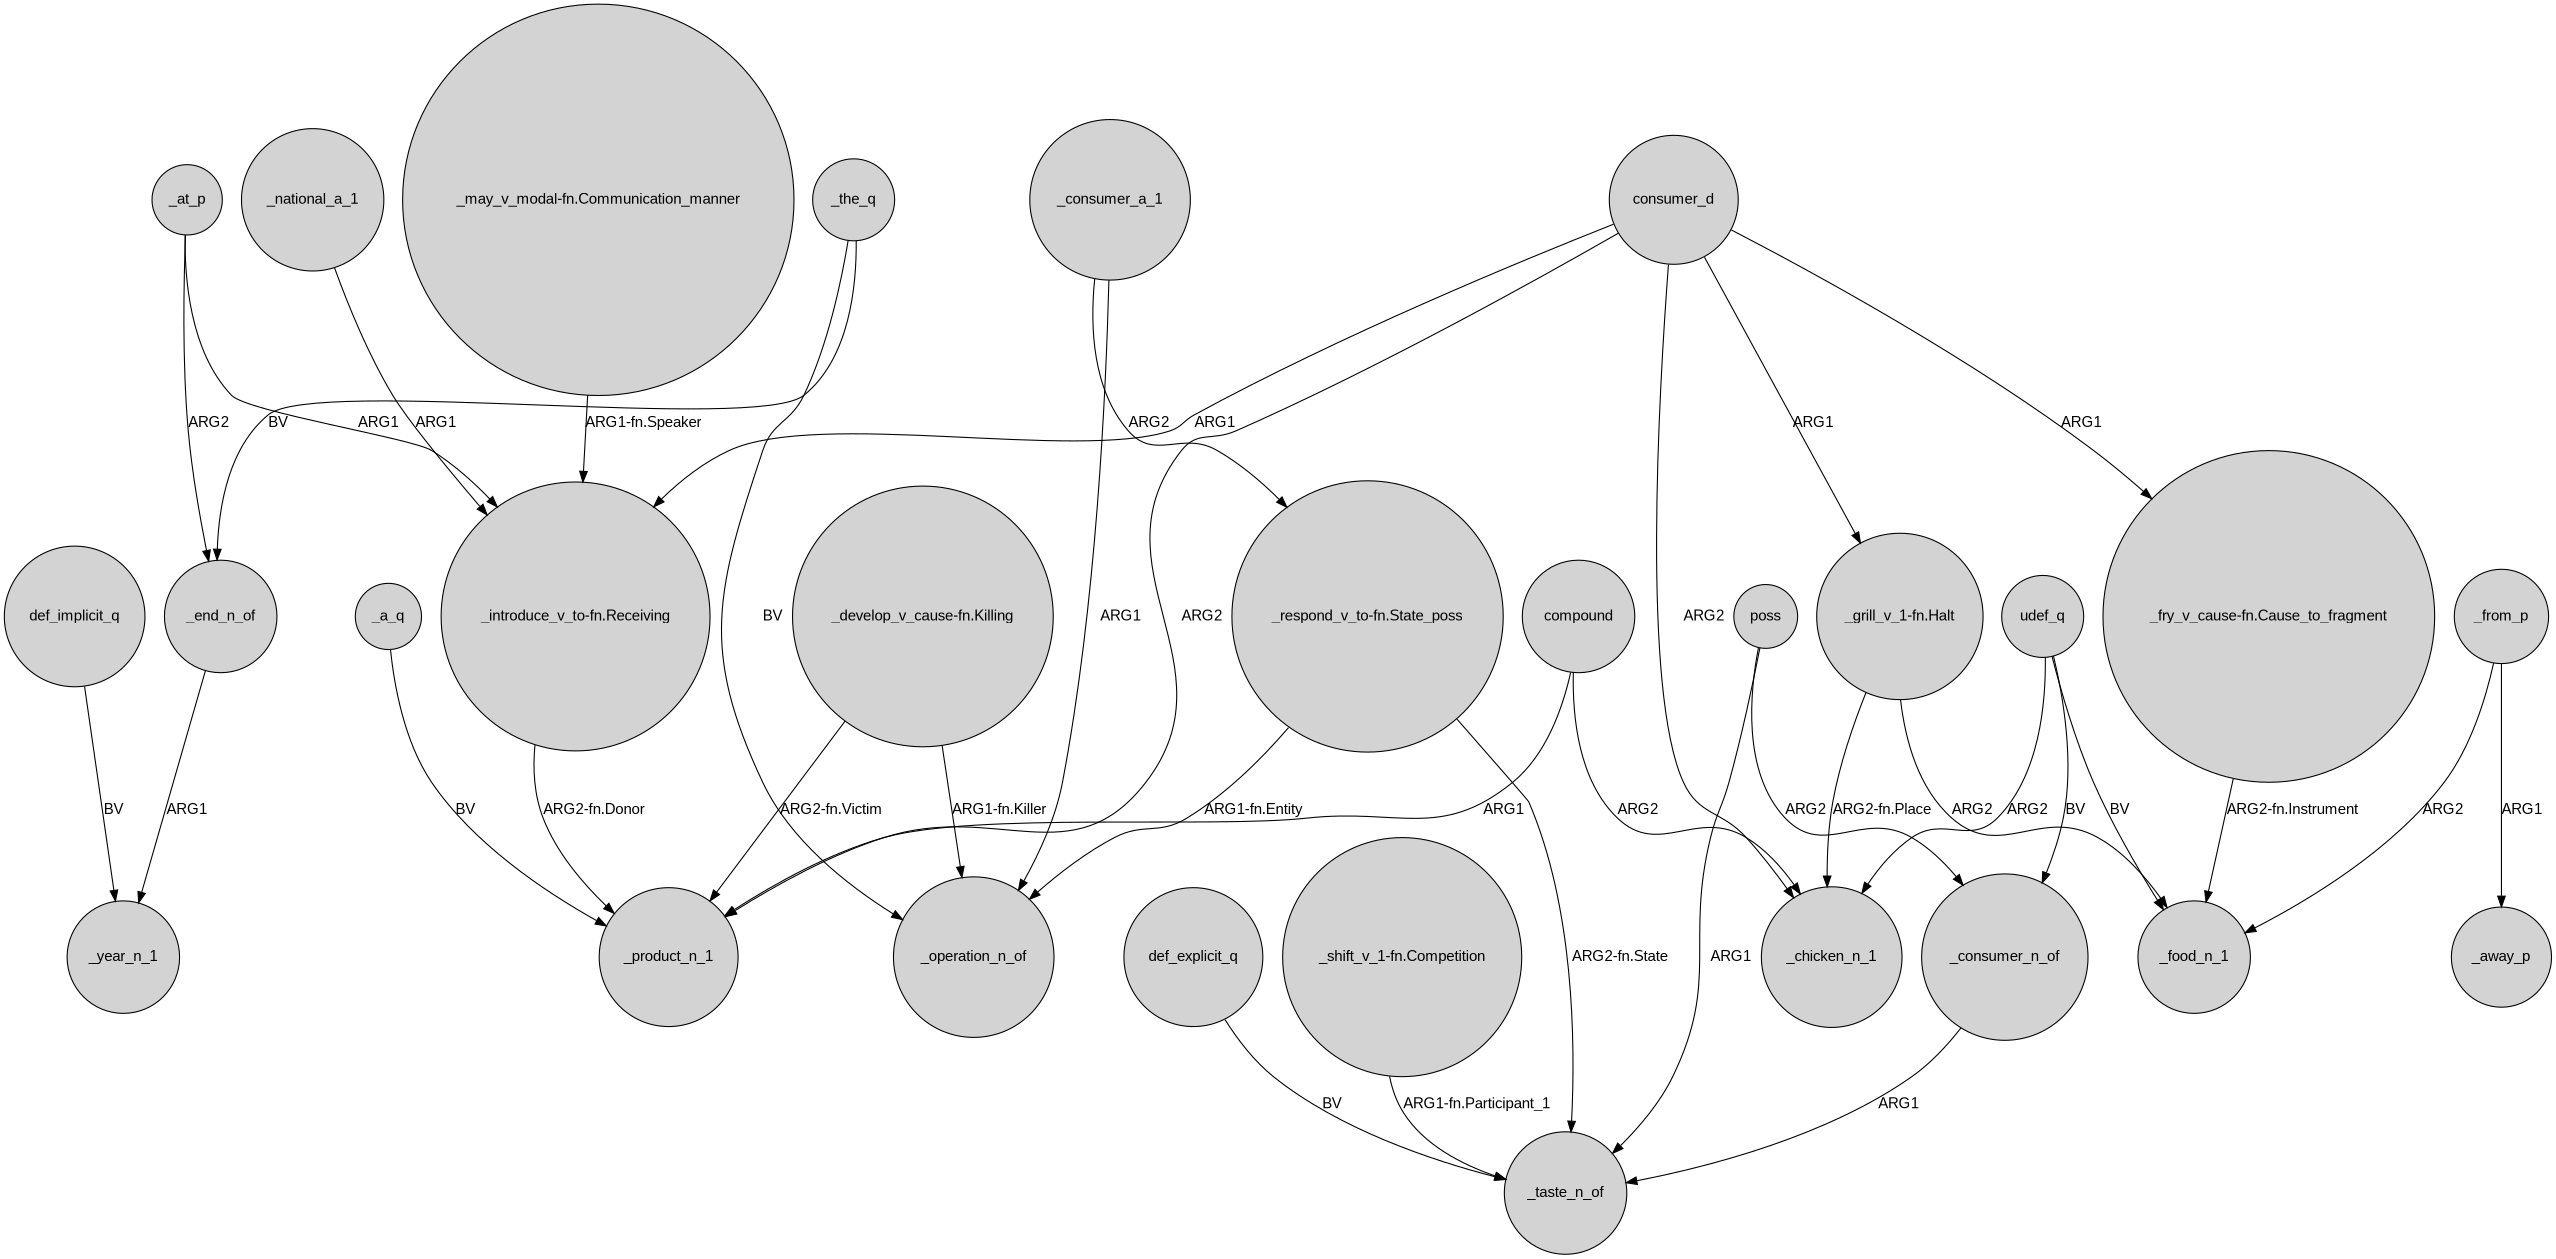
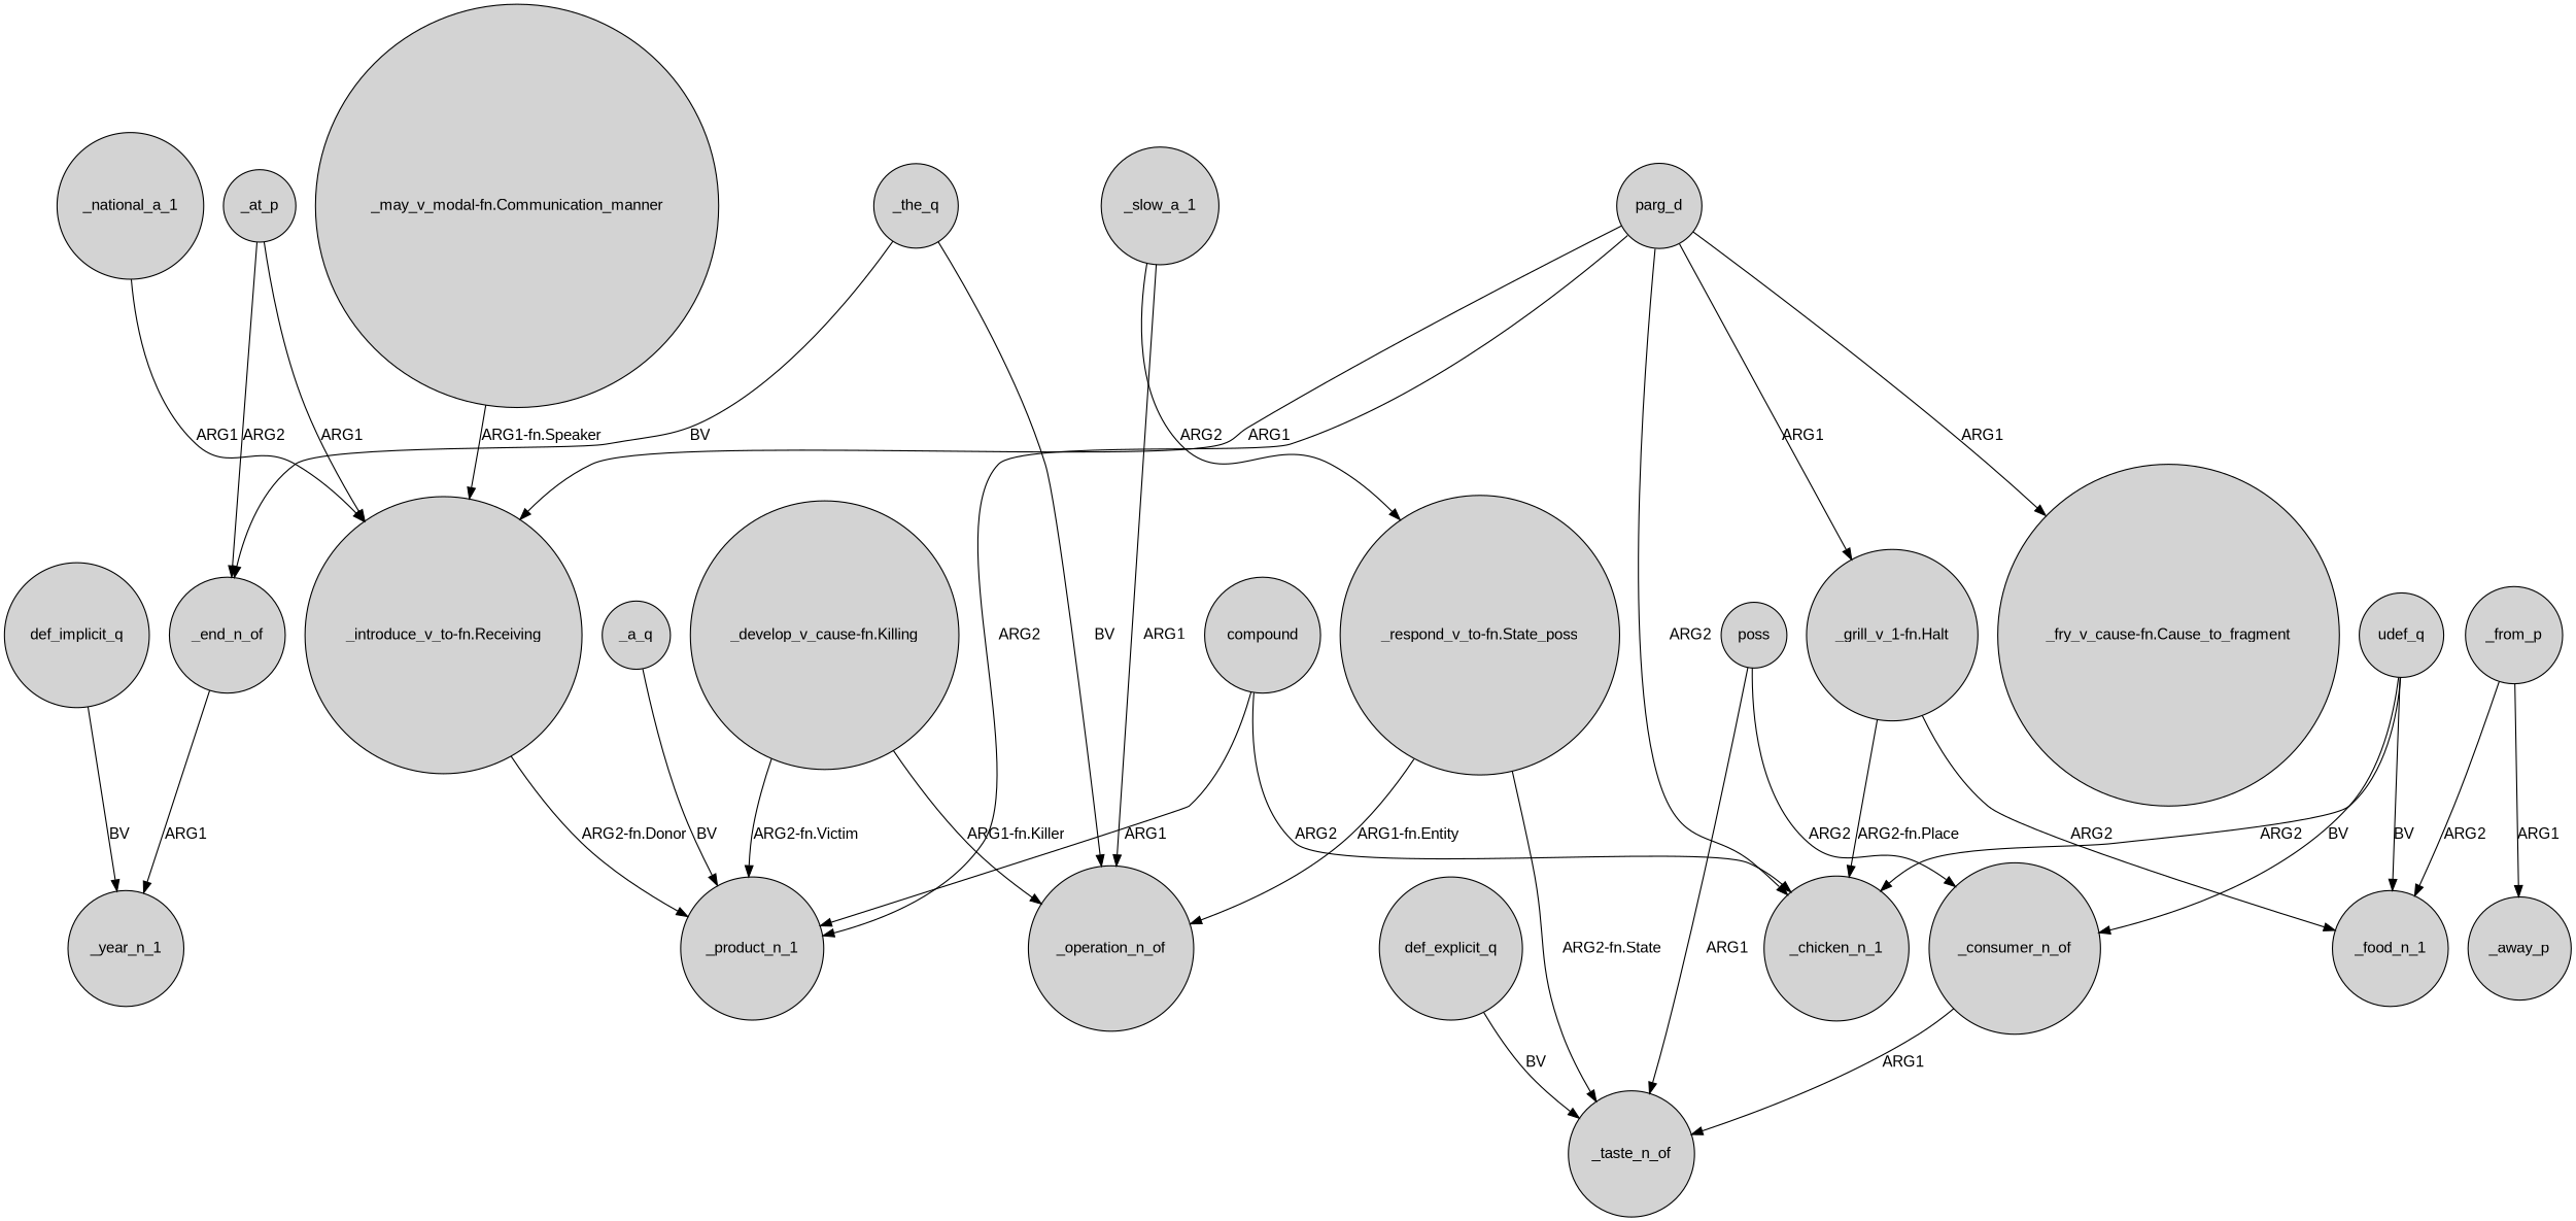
  digraph {
    fontname="Liberation Sans"
    node [fontname="Liberation Sans" shape=circle style=filled]
    edge [fontname="Liberation Sans"]
-   parg_d [label=consumer_d]
+   parg_d
    _product_n_1
    _chicken_n_1
    "_fry_v_cause-fn.Cause_to_fragment"
    "_grill_v_1-fn.Halt"
    "_introduce_v_to-fn.Receiving"
    _food_n_1
    _at_p
    _end_n_of
    _year_n_1
    compound
    def_explicit_q
    _taste_n_of
-   "_shift_v_1-fn.Competition"
    def_implicit_q
    poss
    _consumer_n_of
    n18 [label="_respond_v_to-fn.State_poss"]
    _operation_n_of
    _from_p
    _away_p
    "_develop_v_cause-fn.Killing"
-   _slow_a_1 [label=_consumer_a_1]
+   _slow_a_1
    _the_q
    udef_q
    _a_q
    _national_a_1
    "_may_v_modal-fn.Communication_manner"
    parg_d -> _product_n_1 [label=ARG2]
    parg_d -> _chicken_n_1 [label=ARG2]
    parg_d -> "_fry_v_cause-fn.Cause_to_fragment" [label=ARG1]
    parg_d -> "_grill_v_1-fn.Halt" [label=ARG1]
    parg_d -> "_introduce_v_to-fn.Receiving" [label=ARG1]
-   "_fry_v_cause-fn.Cause_to_fragment" -> _food_n_1 [label="ARG2-fn.Instrument"]
    "_grill_v_1-fn.Halt" -> _chicken_n_1 [label="ARG2-fn.Place"]
    "_grill_v_1-fn.Halt" -> _food_n_1 [label=ARG2]
    "_introduce_v_to-fn.Receiving" -> _product_n_1 [label="ARG2-fn.Donor"]
    _at_p -> "_introduce_v_to-fn.Receiving" [label=ARG1]
    _at_p -> _end_n_of [label=ARG2]
    _end_n_of -> _year_n_1 [label=ARG1]
    compound -> _product_n_1 [label=ARG1]
    compound -> _chicken_n_1 [label=ARG2]
    def_explicit_q -> _taste_n_of [label=BV]
-   "_shift_v_1-fn.Competition" -> _taste_n_of [label="ARG1-fn.Participant_1"]
    def_implicit_q -> _year_n_1 [label=BV]
    poss -> _taste_n_of [label=ARG1]
    poss -> _consumer_n_of [label=ARG2]
    _consumer_n_of -> _taste_n_of [label=ARG1]
    n18 -> _taste_n_of [label="ARG2-fn.State"]
    n18 -> _operation_n_of [label="ARG1-fn.Entity"]
    _from_p -> _food_n_1 [label=ARG2]
    _from_p -> _away_p [label=ARG1]
    "_develop_v_cause-fn.Killing" -> _product_n_1 [label="ARG2-fn.Victim"]
    "_develop_v_cause-fn.Killing" -> _operation_n_of [label="ARG1-fn.Killer"]
    _slow_a_1 -> n18 [label=ARG2]
    _slow_a_1 -> _operation_n_of [label=ARG1]
    _the_q -> _end_n_of [label=BV]
    _the_q -> _operation_n_of [label=BV]
    udef_q -> _chicken_n_1 [label=ARG2]
    udef_q -> _food_n_1 [label=BV]
    udef_q -> _consumer_n_of [label=BV]
    _a_q -> _product_n_1 [label=BV]
    _national_a_1 -> "_introduce_v_to-fn.Receiving" [label=ARG1]
    "_may_v_modal-fn.Communication_manner" -> "_introduce_v_to-fn.Receiving" [label="ARG1-fn.Speaker"]
  }
